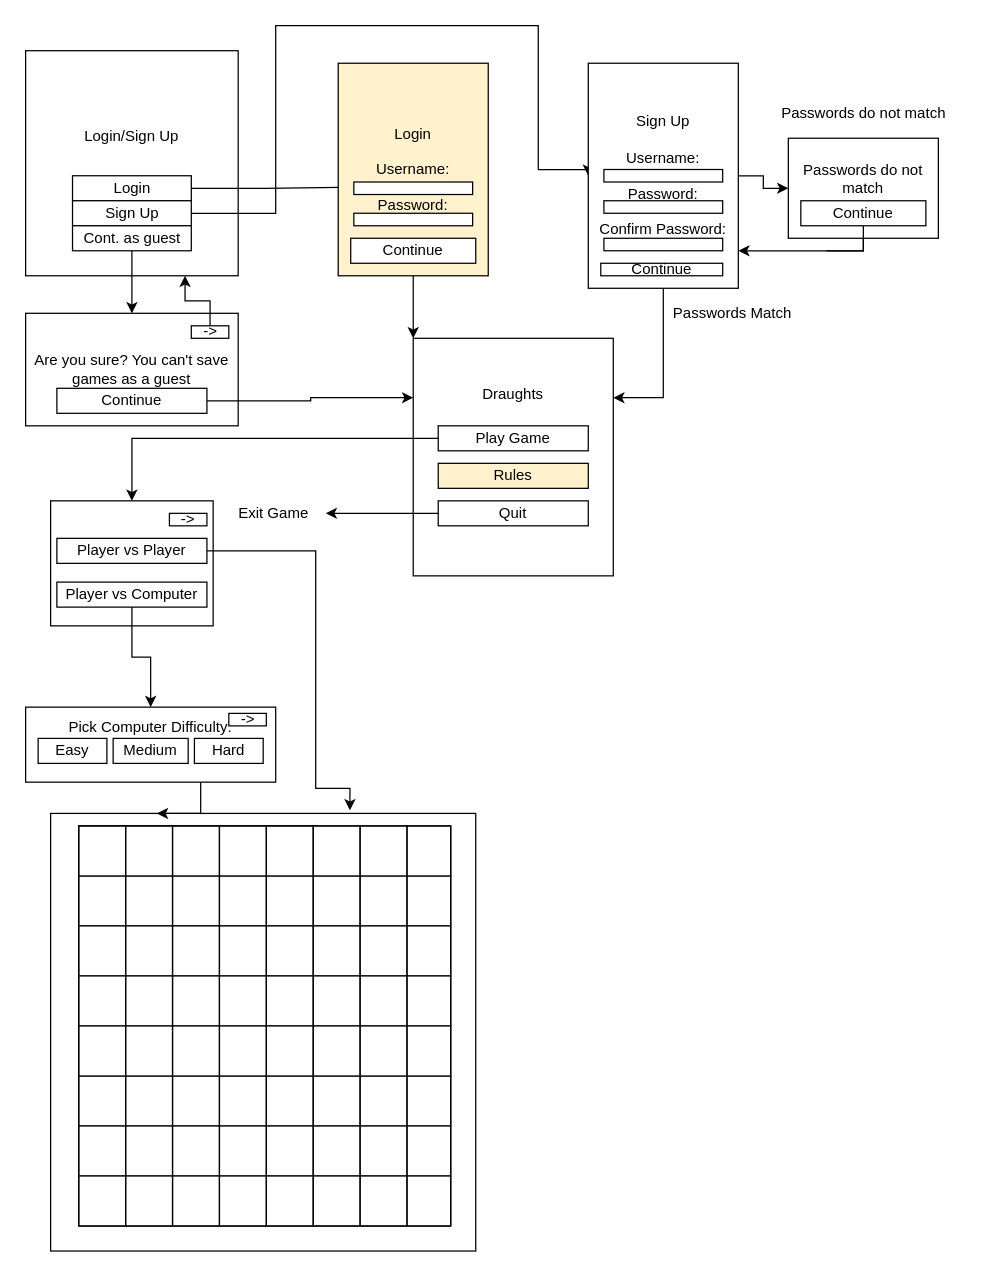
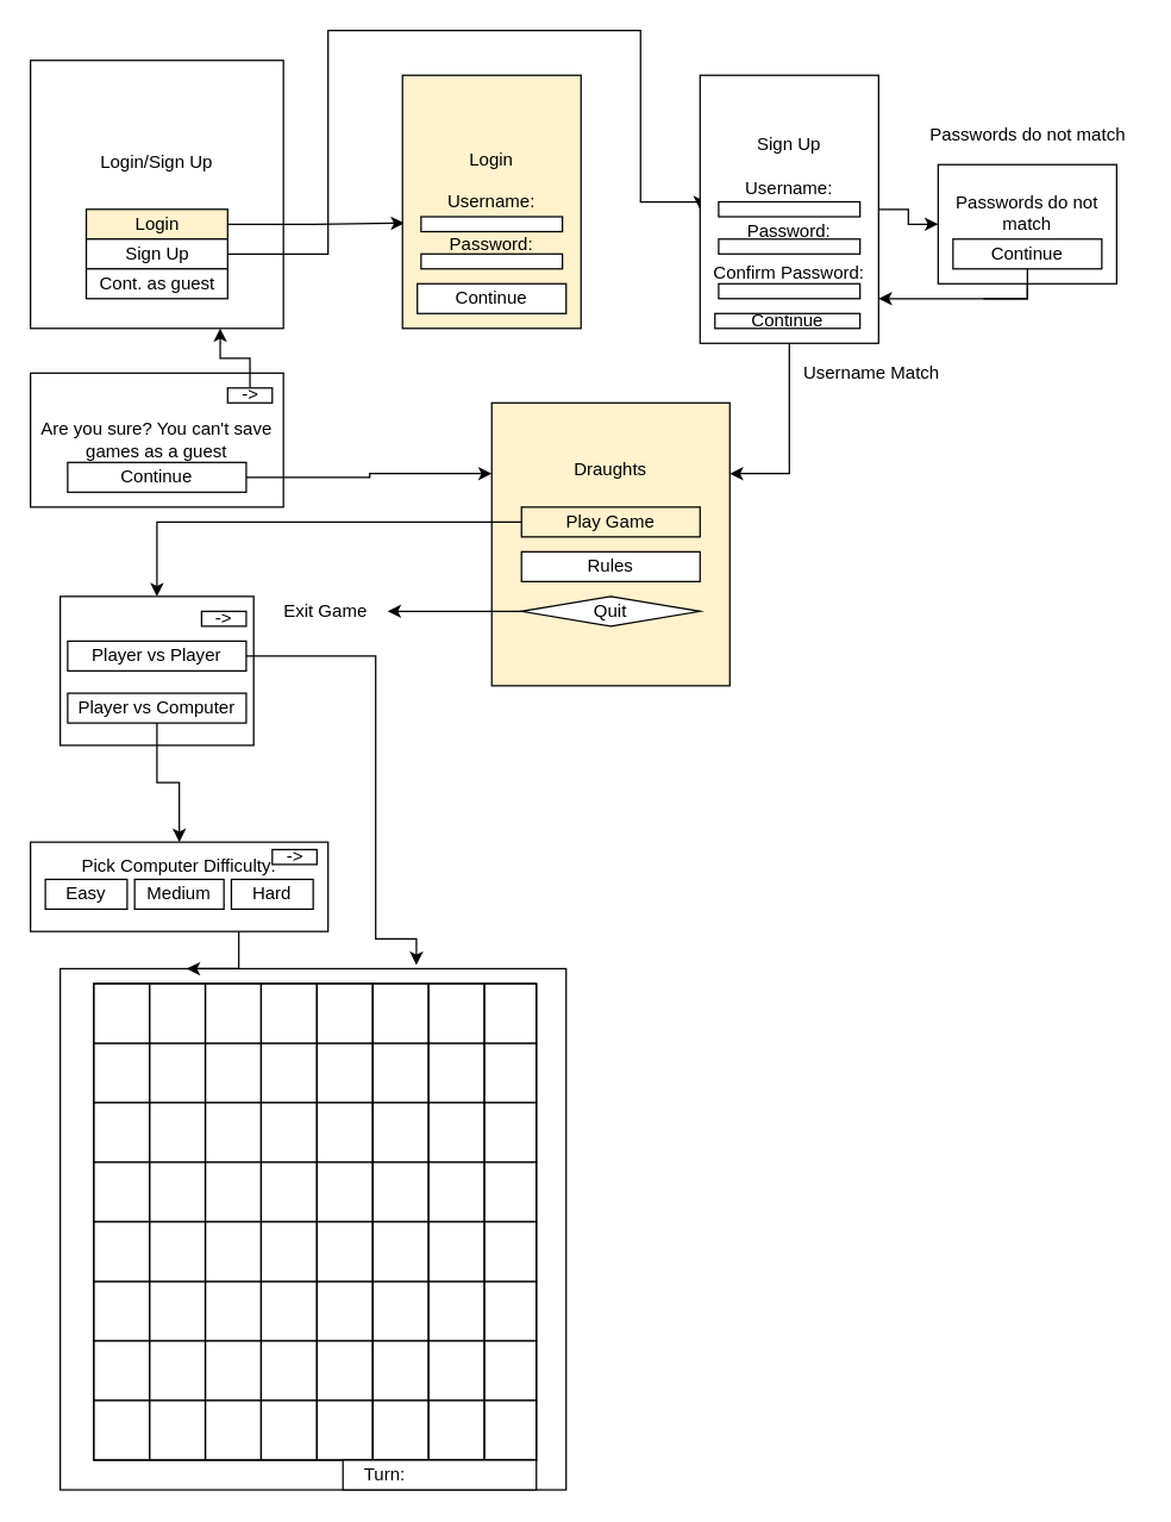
  <mxCell id="0" />
  <mxCell id="1" parent="0" />
  <mxCell id="2" value="Login/Sign Up&lt;br&gt;&lt;br&gt;&lt;br&gt;Login" style="rounded=0;whiteSpace=wrap;html=1;" parent="1" vertex="1"><mxGeometry x="20" y="40" width="170" height="180" as="geometry" /></mxCell>
- <mxCell id="3" style="edgeStyle=orthogonalEdgeStyle;rounded=0;orthogonalLoop=1;jettySize=auto;html=1;entryX=0.01;entryY=0.584;entryDx=0;entryDy=0;entryPerimeter=0;endArrow=none;" parent="1" source="4" target="10" edge="1"><mxGeometry relative="1" as="geometry" /></mxCell>
- <mxCell id="4" value="Login" style="rounded=0;whiteSpace=wrap;html=1;" parent="1" vertex="1"><mxGeometry x="57.5" y="140" width="95" height="20" as="geometry" /></mxCell>
+ <mxCell id="3" style="edgeStyle=orthogonalEdgeStyle;rounded=0;orthogonalLoop=1;jettySize=auto;html=1;entryX=0.01;entryY=0.584;entryDx=0;entryDy=0;entryPerimeter=0;" parent="1" source="4" target="10" edge="1"><mxGeometry relative="1" as="geometry" /></mxCell>
+ <mxCell id="4" value="Login" style="rounded=0;whiteSpace=wrap;html=1;fillColor=#fff2cc;" parent="1" vertex="1"><mxGeometry x="57.5" y="140" width="95" height="20" as="geometry" /></mxCell>
  <mxCell id="5" style="edgeStyle=orthogonalEdgeStyle;rounded=0;orthogonalLoop=1;jettySize=auto;html=1;entryX=0;entryY=0.5;entryDx=0;entryDy=0;" parent="1" source="6" target="15" edge="1"><mxGeometry relative="1" as="geometry"><Array as="points"><mxPoint x="220" y="170" /><mxPoint x="220" y="20" /><mxPoint x="430" y="20" /><mxPoint x="430" y="135" /></Array></mxGeometry></mxCell>
  <mxCell id="6" value="Sign Up" style="rounded=0;whiteSpace=wrap;html=1;" parent="1" vertex="1"><mxGeometry x="57.5" y="160" width="95" height="20" as="geometry" /></mxCell>
- <mxCell id="7" style="edgeStyle=orthogonalEdgeStyle;rounded=0;orthogonalLoop=1;jettySize=auto;html=1;" parent="1" source="8" target="22" edge="1"><mxGeometry relative="1" as="geometry" /></mxCell>
  <mxCell id="8" value="Cont. as guest" style="rounded=0;whiteSpace=wrap;html=1;" parent="1" vertex="1"><mxGeometry x="57.5" y="180" width="95" height="20" as="geometry" /></mxCell>
- <mxCell id="9" style="edgeStyle=orthogonalEdgeStyle;rounded=0;orthogonalLoop=1;jettySize=auto;html=1;entryX=0;entryY=0;entryDx=0;entryDy=0;" parent="1" source="10" target="27" edge="1"><mxGeometry relative="1" as="geometry" /></mxCell>
  <mxCell id="10" value="Login&lt;br&gt;&lt;br&gt;Username:&lt;br&gt;&lt;br&gt;Password:&lt;br&gt;" style="rounded=0;whiteSpace=wrap;html=1;fillColor=#fff2cc;" parent="1" vertex="1"><mxGeometry x="270" y="50" width="120" height="170" as="geometry" /></mxCell>
  <mxCell id="11" value="" style="rounded=0;whiteSpace=wrap;html=1;" parent="1" vertex="1"><mxGeometry x="282.5" y="145" width="95" height="10" as="geometry" /></mxCell>
  <mxCell id="12" value="" style="rounded=0;whiteSpace=wrap;html=1;" parent="1" vertex="1"><mxGeometry x="282.5" y="170" width="95" height="10" as="geometry" /></mxCell>
  <mxCell id="13" style="edgeStyle=orthogonalEdgeStyle;rounded=0;orthogonalLoop=1;jettySize=auto;html=1;entryX=0;entryY=0.5;entryDx=0;entryDy=0;" parent="1" source="15" target="20" edge="1"><mxGeometry relative="1" as="geometry" /></mxCell>
  <mxCell id="14" style="edgeStyle=orthogonalEdgeStyle;rounded=0;orthogonalLoop=1;jettySize=auto;html=1;entryX=1;entryY=0.25;entryDx=0;entryDy=0;" parent="1" source="15" target="27" edge="1"><mxGeometry relative="1" as="geometry" /></mxCell>
  <mxCell id="15" value="Sign Up&lt;br&gt;&lt;br&gt;Username:&lt;br&gt;&lt;br&gt;Password:&lt;br&gt;&lt;br&gt;Confirm Password:" style="rounded=0;whiteSpace=wrap;html=1;" parent="1" vertex="1"><mxGeometry x="470" y="50" width="120" height="180" as="geometry" /></mxCell>
  <mxCell id="16" value="" style="rounded=0;whiteSpace=wrap;html=1;" parent="1" vertex="1"><mxGeometry x="482.5" y="135" width="95" height="10" as="geometry" /></mxCell>
  <mxCell id="17" value="" style="rounded=0;whiteSpace=wrap;html=1;" parent="1" vertex="1"><mxGeometry x="482.5" y="160" width="95" height="10" as="geometry" /></mxCell>
  <mxCell id="18" value="" style="rounded=0;whiteSpace=wrap;html=1;" parent="1" vertex="1"><mxGeometry x="482.5" y="190" width="95" height="10" as="geometry" /></mxCell>
  <mxCell id="19" style="edgeStyle=orthogonalEdgeStyle;rounded=0;orthogonalLoop=1;jettySize=auto;html=1;exitX=0.5;exitY=1;exitDx=0;exitDy=0;" parent="1" source="36" edge="1"><mxGeometry relative="1" as="geometry"><mxPoint x="590" y="200" as="targetPoint" /><Array as="points"><mxPoint x="690" y="200" /></Array></mxGeometry></mxCell>
  <mxCell id="20" value="Passwords do not match&lt;br&gt;&lt;br&gt;" style="rounded=0;whiteSpace=wrap;html=1;" parent="1" vertex="1"><mxGeometry x="630" y="110" width="120" height="80" as="geometry" /></mxCell>
  <mxCell id="21" value="Passwords do not match" style="text;html=1;align=center;verticalAlign=middle;resizable=0;points=[];autosize=1;strokeColor=none;fillColor=none;" parent="1" vertex="1"><mxGeometry x="615" y="80" width="150" height="20" as="geometry" /></mxCell>
  <mxCell id="22" value="Are you sure? You can't save games as a guest" style="rounded=0;whiteSpace=wrap;html=1;" parent="1" vertex="1"><mxGeometry x="20" y="250" width="170" height="90" as="geometry" /></mxCell>
  <mxCell id="23" style="edgeStyle=orthogonalEdgeStyle;rounded=0;orthogonalLoop=1;jettySize=auto;html=1;entryX=0.75;entryY=1;entryDx=0;entryDy=0;endArrow=classic;endFill=1;" parent="1" source="24" target="2" edge="1"><mxGeometry relative="1" as="geometry" /></mxCell>
  <mxCell id="24" value="-&amp;gt;" style="rounded=0;whiteSpace=wrap;html=1;" parent="1" vertex="1"><mxGeometry x="152.5" y="260" width="30" height="10" as="geometry" /></mxCell>
  <mxCell id="25" style="edgeStyle=orthogonalEdgeStyle;rounded=0;orthogonalLoop=1;jettySize=auto;html=1;entryX=0;entryY=0.25;entryDx=0;entryDy=0;endArrow=classic;endFill=1;" parent="1" source="26" target="27" edge="1"><mxGeometry relative="1" as="geometry"><Array as="points"><mxPoint x="248" y="320" /><mxPoint x="248" y="318" /></Array></mxGeometry></mxCell>
  <mxCell id="26" value="Continue" style="rounded=0;whiteSpace=wrap;html=1;" parent="1" vertex="1"><mxGeometry x="45" y="310" width="120" height="20" as="geometry" /></mxCell>
- <mxCell id="27" value="Draughts&lt;br&gt;&lt;br&gt;&lt;br&gt;&lt;br&gt;&lt;br&gt;&lt;br&gt;&lt;br&gt;&lt;br&gt;" style="rounded=0;whiteSpace=wrap;html=1;" parent="1" vertex="1"><mxGeometry x="330" y="270" width="160" height="190" as="geometry" /></mxCell>
+ <mxCell id="27" value="Draughts&lt;br&gt;&lt;br&gt;&lt;br&gt;&lt;br&gt;&lt;br&gt;&lt;br&gt;&lt;br&gt;&lt;br&gt;" style="rounded=0;whiteSpace=wrap;html=1;fillColor=#fff2cc;" parent="1" vertex="1"><mxGeometry x="330" y="270" width="160" height="190" as="geometry" /></mxCell>
  <mxCell id="28" style="edgeStyle=orthogonalEdgeStyle;rounded=0;orthogonalLoop=1;jettySize=auto;html=1;entryX=0.5;entryY=0;entryDx=0;entryDy=0;endArrow=classic;endFill=1;" parent="1" source="29" target="39" edge="1"><mxGeometry relative="1" as="geometry" /></mxCell>
- <mxCell id="29" value="Play Game" style="rounded=0;whiteSpace=wrap;html=1;" parent="1" vertex="1"><mxGeometry x="350" y="340" width="120" height="20" as="geometry" /></mxCell>
- <mxCell id="30" value="Rules" style="rounded=0;whiteSpace=wrap;html=1;fillColor=#fff2cc;" parent="1" vertex="1"><mxGeometry x="350" y="370" width="120" height="20" as="geometry" /></mxCell>
+ <mxCell id="29" value="Play Game" style="rounded=0;whiteSpace=wrap;html=1;fillColor=#fff2cc;" parent="1" vertex="1"><mxGeometry x="350" y="340" width="120" height="20" as="geometry" /></mxCell>
+ <mxCell id="30" value="Rules" style="rounded=0;whiteSpace=wrap;html=1;" parent="1" vertex="1"><mxGeometry x="350" y="370" width="120" height="20" as="geometry" /></mxCell>
  <mxCell id="31" style="edgeStyle=orthogonalEdgeStyle;rounded=0;orthogonalLoop=1;jettySize=auto;html=1;" parent="1" source="32" edge="1"><mxGeometry relative="1" as="geometry"><mxPoint x="260" y="410" as="targetPoint" /></mxGeometry></mxCell>
- <mxCell id="32" value="Quit" style="rounded=0;whiteSpace=wrap;html=1;" parent="1" vertex="1"><mxGeometry x="350" y="400" width="120" height="20" as="geometry" /></mxCell>
+ <mxCell id="32" value="Quit" style="rhombus;whiteSpace=wrap;html=1;" parent="1" vertex="1"><mxGeometry x="350" y="400" width="120" height="20" as="geometry" /></mxCell>
  <mxCell id="33" value="Exit Game" style="text;html=1;align=center;verticalAlign=middle;resizable=0;points=[];autosize=1;strokeColor=none;fillColor=none;" parent="1" vertex="1"><mxGeometry x="182.5" y="400" width="70" height="20" as="geometry" /></mxCell>
- <mxCell id="34" value="Passwords Match" style="text;html=1;align=center;verticalAlign=middle;resizable=0;points=[];autosize=1;strokeColor=none;fillColor=none;" parent="1" vertex="1"><mxGeometry x="530" y="240" width="110" height="20" as="geometry" /></mxCell>
+ <mxCell id="34" value="Username Match" style="text;html=1;align=center;verticalAlign=middle;resizable=0;points=[];autosize=1;strokeColor=none;fillColor=none;" parent="1" vertex="1"><mxGeometry x="530" y="240" width="110" height="20" as="geometry" /></mxCell>
  <mxCell id="35" style="edgeStyle=orthogonalEdgeStyle;rounded=0;orthogonalLoop=1;jettySize=auto;html=1;endArrow=none;endFill=0;" parent="1" source="36" edge="1"><mxGeometry relative="1" as="geometry"><mxPoint x="660" y="200" as="targetPoint" /></mxGeometry></mxCell>
  <mxCell id="36" value="Continue" style="rounded=0;whiteSpace=wrap;html=1;" parent="1" vertex="1"><mxGeometry x="640" y="160" width="100" height="20" as="geometry" /></mxCell>
  <mxCell id="37" value="Continue" style="rounded=0;whiteSpace=wrap;html=1;" parent="1" vertex="1"><mxGeometry x="280" y="190" width="100" height="20" as="geometry" /></mxCell>
  <mxCell id="38" value="Continue" style="rounded=0;whiteSpace=wrap;html=1;" parent="1" vertex="1"><mxGeometry x="480" y="210" width="97.5" height="10" as="geometry" /></mxCell>
  <mxCell id="39" value="" style="rounded=0;whiteSpace=wrap;html=1;" parent="1" vertex="1"><mxGeometry x="40" y="400" width="130" height="100" as="geometry" /></mxCell>
  <mxCell id="40" value="-&amp;gt;" style="rounded=0;whiteSpace=wrap;html=1;" parent="1" vertex="1"><mxGeometry x="135" y="410" width="30" height="10" as="geometry" /></mxCell>
  <mxCell id="41" style="edgeStyle=orthogonalEdgeStyle;rounded=0;orthogonalLoop=1;jettySize=auto;html=1;entryX=0.704;entryY=-0.007;entryDx=0;entryDy=0;entryPerimeter=0;endArrow=classic;endFill=1;" parent="1" source="42" target="45" edge="1"><mxGeometry relative="1" as="geometry"><Array as="points"><mxPoint x="252" y="440" /><mxPoint x="252" y="630" /><mxPoint x="279" y="630" /></Array></mxGeometry></mxCell>
  <mxCell id="42" value="Player vs Player" style="rounded=0;whiteSpace=wrap;html=1;" parent="1" vertex="1"><mxGeometry x="45" y="430" width="120" height="20" as="geometry" /></mxCell>
  <mxCell id="43" style="edgeStyle=orthogonalEdgeStyle;rounded=0;orthogonalLoop=1;jettySize=auto;html=1;entryX=0.5;entryY=0;entryDx=0;entryDy=0;endArrow=classic;endFill=1;" parent="1" source="44" target="65" edge="1"><mxGeometry relative="1" as="geometry" /></mxCell>
  <mxCell id="44" value="Player vs Computer" style="rounded=0;whiteSpace=wrap;html=1;" parent="1" vertex="1"><mxGeometry x="45" y="465" width="120" height="20" as="geometry" /></mxCell>
  <mxCell id="45" value="" style="rounded=0;whiteSpace=wrap;html=1;" parent="1" vertex="1"><mxGeometry x="40" y="650" width="340" height="350" as="geometry" /></mxCell>
  <mxCell id="46" value="" style="rounded=0;whiteSpace=wrap;html=1;" parent="1" vertex="1"><mxGeometry x="62.5" y="660" width="190" height="200" as="geometry" /></mxCell>
  <mxCell id="47" value="" style="rounded=0;whiteSpace=wrap;html=1;" parent="1" vertex="1"><mxGeometry x="62.5" y="700" width="297.5" height="40" as="geometry" /></mxCell>
  <mxCell id="48" value="" style="rounded=0;whiteSpace=wrap;html=1;" parent="1" vertex="1"><mxGeometry x="62.5" y="660" width="297.5" height="40" as="geometry" /></mxCell>
  <mxCell id="49" value="" style="rounded=0;whiteSpace=wrap;html=1;" parent="1" vertex="1"><mxGeometry x="62.5" y="740" width="297.5" height="40" as="geometry" /></mxCell>
  <mxCell id="50" value="" style="rounded=0;whiteSpace=wrap;html=1;" parent="1" vertex="1"><mxGeometry x="62.5" y="860" width="297.5" height="40" as="geometry" /></mxCell>
  <mxCell id="51" value="" style="rounded=0;whiteSpace=wrap;html=1;" parent="1" vertex="1"><mxGeometry x="62.5" y="780" width="297.5" height="40" as="geometry" /></mxCell>
  <mxCell id="52" value="" style="rounded=0;whiteSpace=wrap;html=1;" parent="1" vertex="1"><mxGeometry x="62.5" y="820" width="297.5" height="40" as="geometry" /></mxCell>
  <mxCell id="53" value="" style="rounded=0;whiteSpace=wrap;html=1;" parent="1" vertex="1"><mxGeometry x="62.5" y="900" width="297.5" height="40" as="geometry" /></mxCell>
  <mxCell id="54" value="" style="rounded=0;whiteSpace=wrap;html=1;" parent="1" vertex="1"><mxGeometry x="62.5" y="940" width="297.5" height="40" as="geometry" /></mxCell>
  <mxCell id="55" value="" style="rounded=0;whiteSpace=wrap;html=1;fillColor=none;" parent="1" vertex="1"><mxGeometry x="62.5" y="660" width="37.5" height="320" as="geometry" /></mxCell>
  <mxCell id="56" value="" style="rounded=0;whiteSpace=wrap;html=1;fillColor=none;" parent="1" vertex="1"><mxGeometry x="100" y="660" width="37.5" height="320" as="geometry" /></mxCell>
  <mxCell id="57" value="" style="rounded=0;whiteSpace=wrap;html=1;fillColor=none;" parent="1" vertex="1"><mxGeometry x="137.5" y="660" width="37.5" height="320" as="geometry" /></mxCell>
  <mxCell id="58" value="" style="rounded=0;whiteSpace=wrap;html=1;fillColor=none;" parent="1" vertex="1"><mxGeometry x="175" y="660" width="37.5" height="320" as="geometry" /></mxCell>
  <mxCell id="59" value="" style="rounded=0;whiteSpace=wrap;html=1;fillColor=none;" parent="1" vertex="1"><mxGeometry x="212.5" y="660" width="37.5" height="320" as="geometry" /></mxCell>
  <mxCell id="60" value="" style="rounded=0;whiteSpace=wrap;html=1;fillColor=none;" parent="1" vertex="1"><mxGeometry x="250" y="660" width="37.5" height="320" as="geometry" /></mxCell>
  <mxCell id="61" value="" style="rounded=0;whiteSpace=wrap;html=1;fillColor=none;" parent="1" vertex="1"><mxGeometry x="287.5" y="660" width="37.5" height="320" as="geometry" /></mxCell>
  <mxCell id="62" value="" style="rounded=0;whiteSpace=wrap;html=1;fillColor=none;" parent="1" vertex="1"><mxGeometry x="325" y="660" width="35" height="320" as="geometry" /></mxCell>
+ <mxCell id="63" value="Turn:&amp;nbsp; &amp;nbsp; &amp;nbsp; &amp;nbsp; &amp;nbsp; &amp;nbsp; &amp;nbsp; &amp;nbsp; &amp;nbsp; &amp;nbsp; &amp;nbsp;&amp;nbsp;" style="rounded=0;whiteSpace=wrap;html=1;" parent="1" vertex="1"><mxGeometry x="230" y="980" width="130" height="20" as="geometry" /></mxCell>
  <mxCell id="64" style="edgeStyle=orthogonalEdgeStyle;rounded=0;orthogonalLoop=1;jettySize=auto;html=1;entryX=0.25;entryY=0;entryDx=0;entryDy=0;endArrow=classic;endFill=1;" parent="1" source="65" target="45" edge="1"><mxGeometry relative="1" as="geometry"><Array as="points"><mxPoint x="160" y="630" /><mxPoint x="160" y="630" /></Array></mxGeometry></mxCell>
  <mxCell id="65" value="Pick Computer Difficulty:&lt;br&gt;&lt;br&gt;&lt;br&gt;" style="rounded=0;whiteSpace=wrap;html=1;" parent="1" vertex="1"><mxGeometry x="20" y="565" width="200" height="60" as="geometry" /></mxCell>
  <mxCell id="66" value="Easy" style="rounded=0;whiteSpace=wrap;html=1;" parent="1" vertex="1"><mxGeometry x="30" y="590" width="55" height="20" as="geometry" /></mxCell>
  <mxCell id="67" value="Medium" style="rounded=0;whiteSpace=wrap;html=1;" parent="1" vertex="1"><mxGeometry x="90" y="590" width="60" height="20" as="geometry" /></mxCell>
  <mxCell id="68" value="Hard" style="rounded=0;whiteSpace=wrap;html=1;" parent="1" vertex="1"><mxGeometry x="155" y="590" width="55" height="20" as="geometry" /></mxCell>
  <mxCell id="69" value="-&amp;gt;" style="rounded=0;whiteSpace=wrap;html=1;" parent="1" vertex="1"><mxGeometry x="182.5" y="570" width="30" height="10" as="geometry" /></mxCell>
